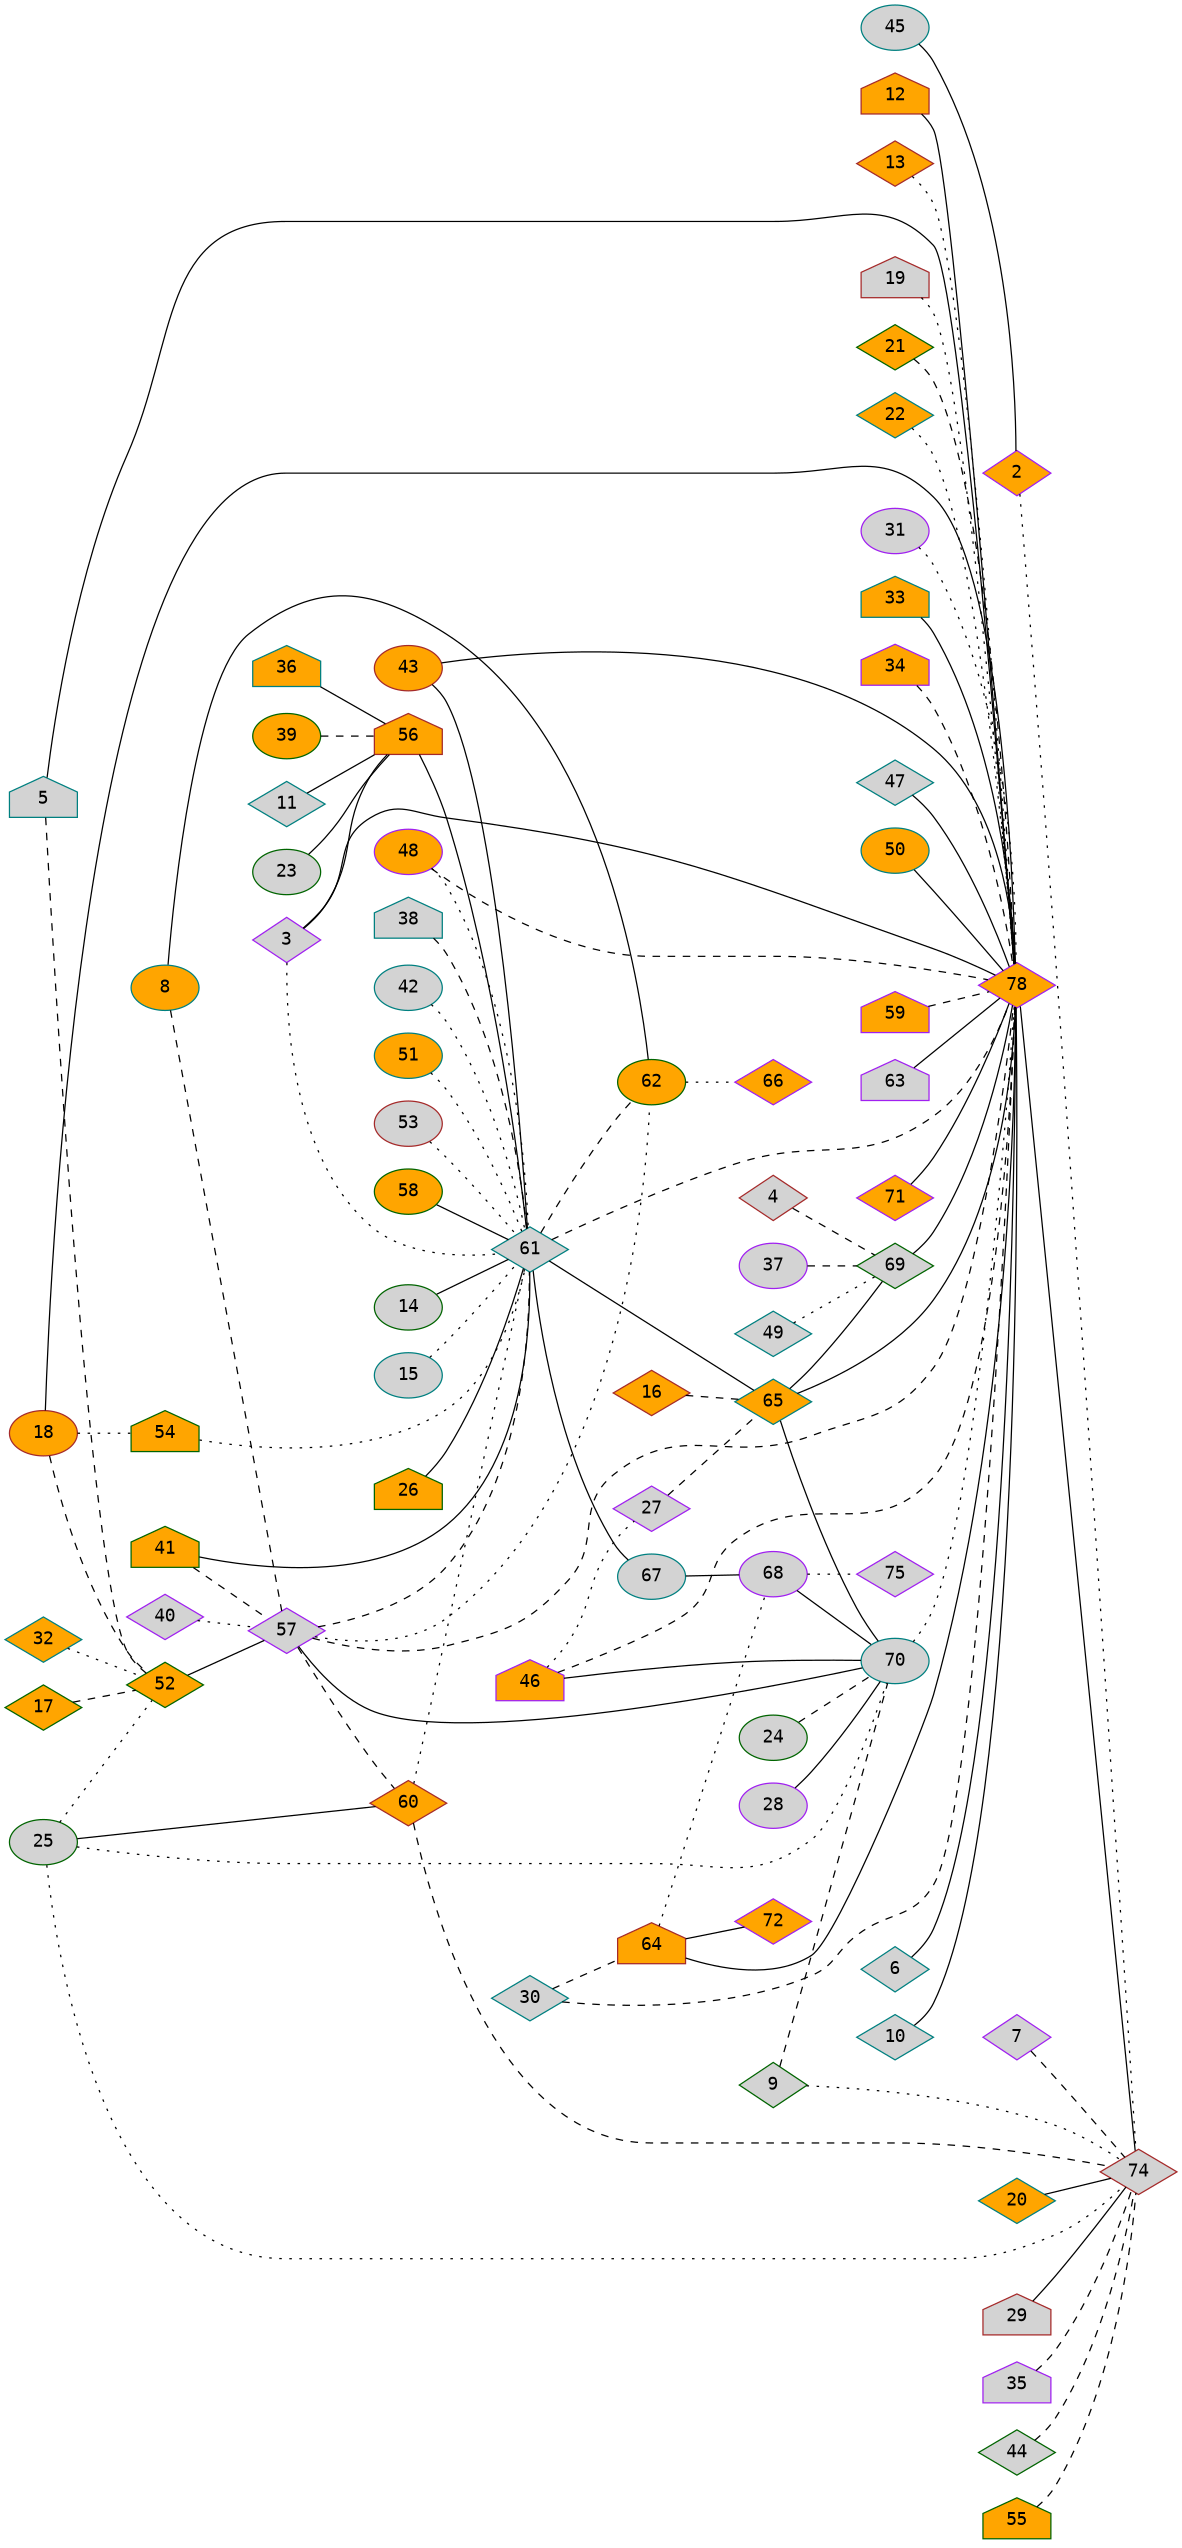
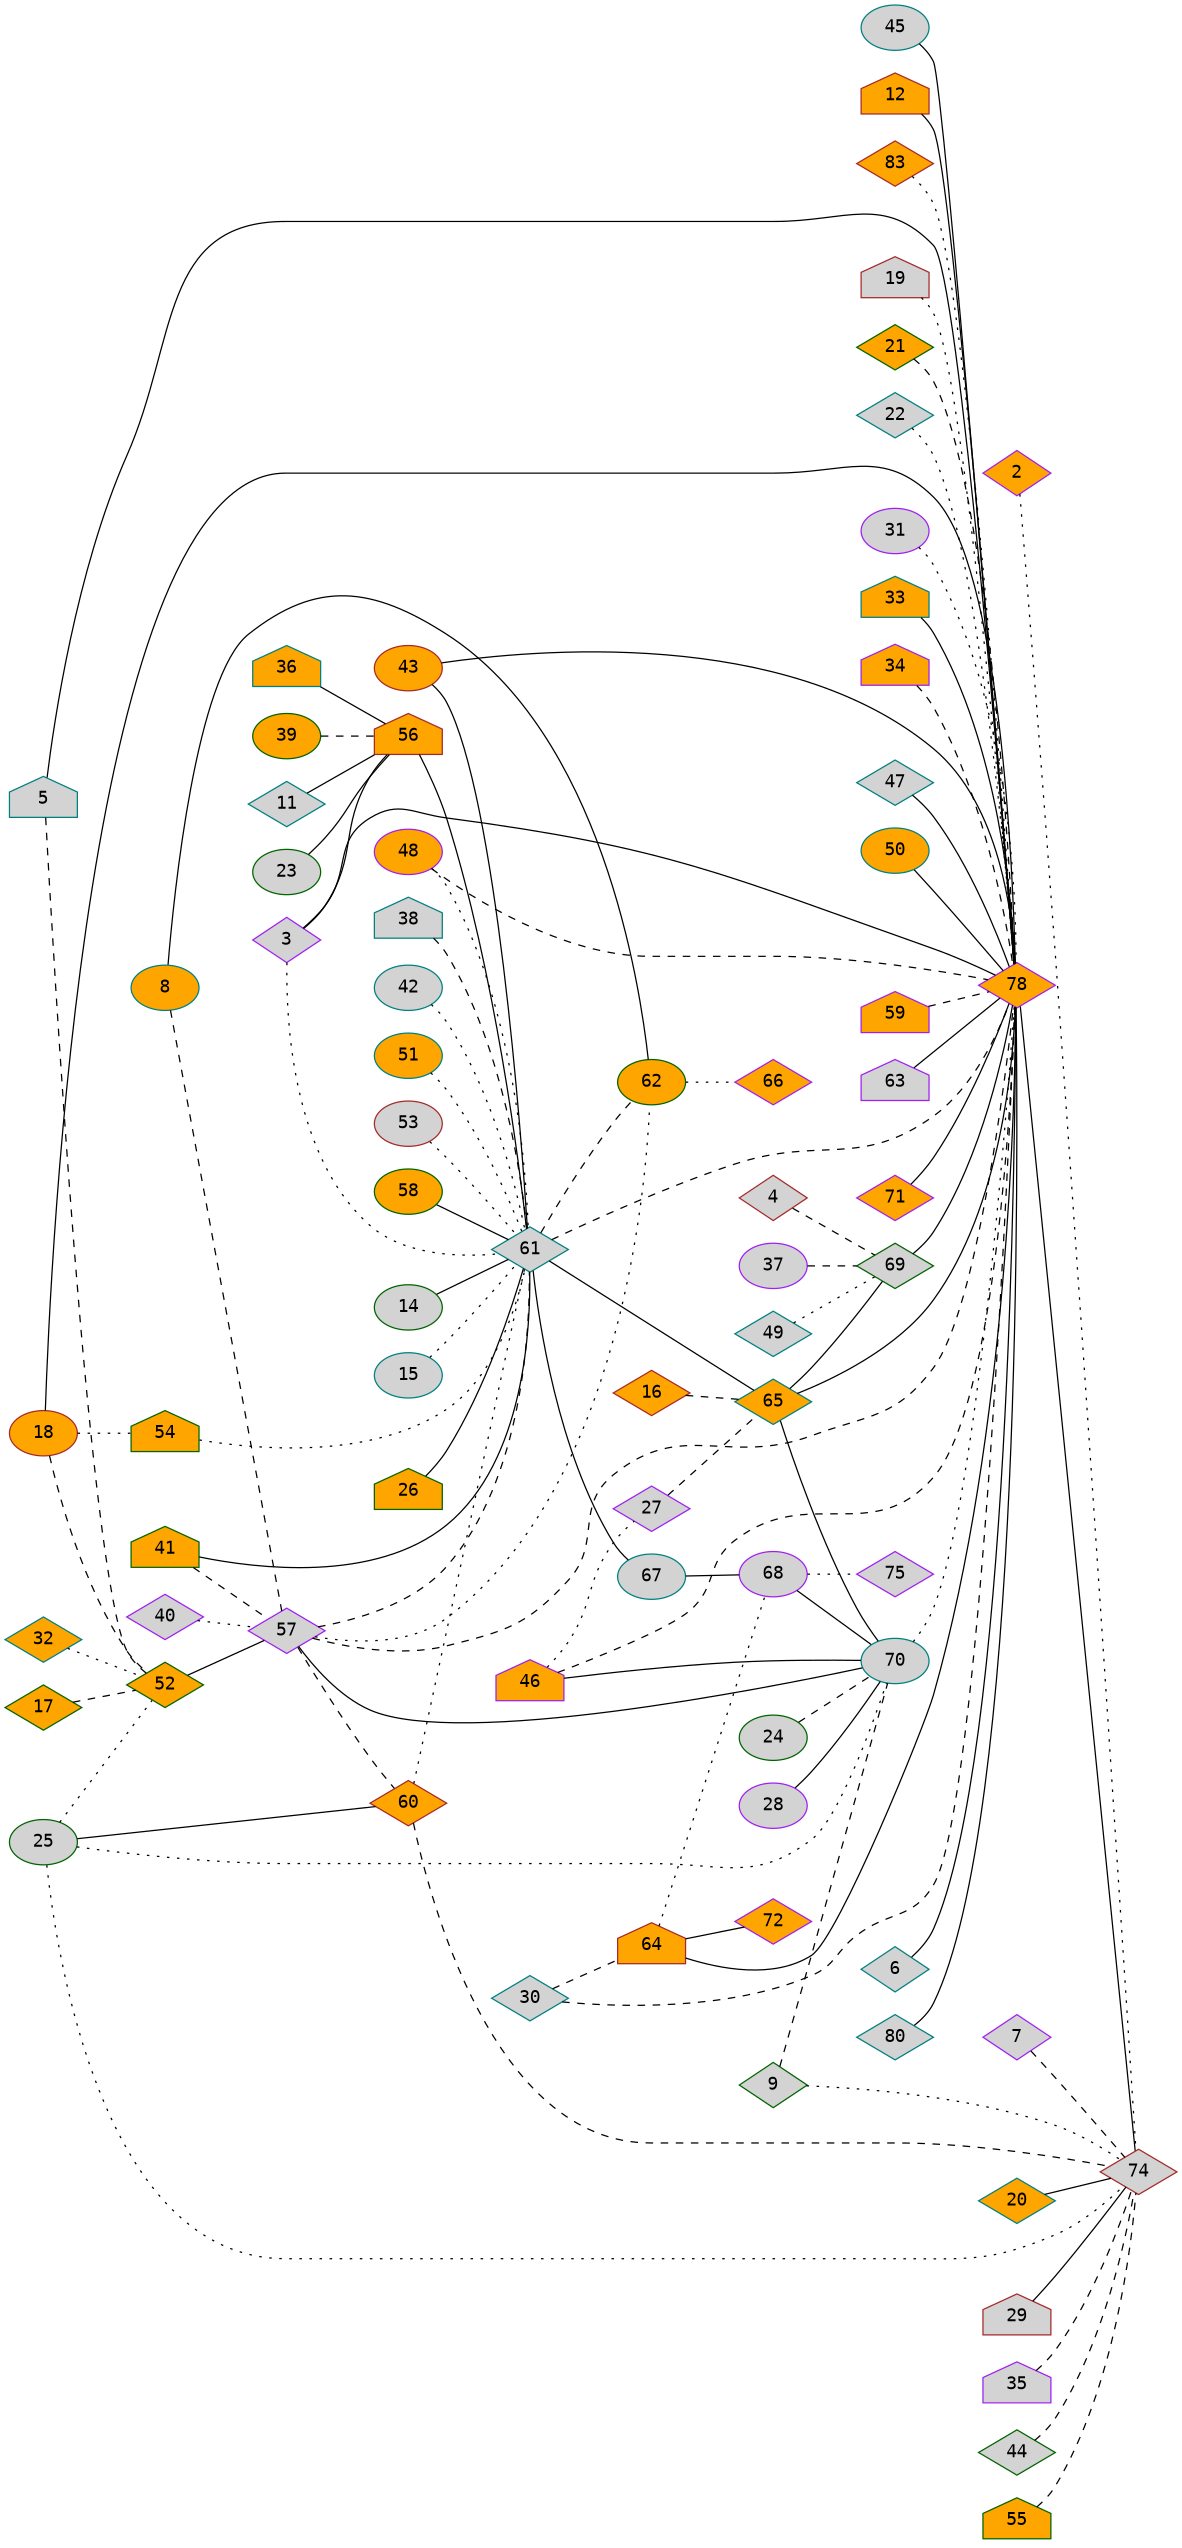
  graph {
    fontname="DejaVu Sans Mono"
    rankdir=LR
    node [color=teal fillcolor=lightgrey fontname="DejaVu Sans Mono" shape=diamond style=filled]
    edge [fontname="DejaVu Sans Mono" style=solid weight=1.0]
    74 [color=brown]
    2 [color=purple fillcolor=orange]
    3 [color=purple]
    56 [color=brown fillcolor=orange shape=house]
    n5 [color=purple fillcolor=orange label=78]
    61
    54 [color=darkgreen fillcolor=orange shape=house]
    4 [color=brown]
    69 [color=darkgreen]
    5 [shape=house]
    52 [color=darkgreen fillcolor=orange]
    57 [color=purple]
    6
    7 [color=purple]
    8 [fillcolor=orange shape=ellipse]
    62 [color=darkgreen fillcolor=orange shape=ellipse]
    70 [shape=ellipse]
    60 [color=brown fillcolor=orange]
    66 [color=purple fillcolor=orange]
    9 [color=darkgreen]
-   10
+   10 [label=80]
    11
    12 [color=brown fillcolor=orange shape=house]
-   13 [color=brown fillcolor=orange]
+   13 [color=brown fillcolor=orange label=83]
    14 [color=darkgreen shape=ellipse]
    65 [fillcolor=orange]
    67 [shape=ellipse]
    15 [shape=ellipse]
    16 [color=brown fillcolor=orange]
    17 [color=darkgreen fillcolor=orange]
    18 [color=brown fillcolor=orange shape=ellipse]
    19 [color=brown shape=house]
    20 [fillcolor=orange]
    21 [color=darkgreen fillcolor=orange]
-   22 [fillcolor=orange]
+   22
    23 [color=darkgreen shape=ellipse]
    24 [color=darkgreen shape=ellipse]
    25 [color=darkgreen shape=ellipse]
    26 [color=darkgreen fillcolor=orange shape=house]
    27 [color=purple]
    28 [color=purple shape=ellipse]
    29 [color=brown shape=house]
    30
    64 [color=brown fillcolor=orange shape=house]
    68 [color=purple shape=ellipse]
    72 [color=purple fillcolor=orange]
    31 [color=purple shape=ellipse]
    32 [fillcolor=orange]
    33 [fillcolor=orange shape=house]
    34 [color=purple fillcolor=orange shape=house]
    35 [color=purple shape=house]
    36 [fillcolor=orange shape=house]
    37 [color=purple shape=ellipse]
    38 [shape=house]
    39 [color=darkgreen fillcolor=orange shape=ellipse]
    40 [color=purple]
    41 [color=darkgreen fillcolor=orange shape=house]
    42 [shape=ellipse]
    43 [color=brown fillcolor=orange shape=ellipse]
    44 [color=darkgreen]
    45 [shape=ellipse]
    46 [color=purple fillcolor=orange shape=house]
    47
    48 [color=purple fillcolor=orange shape=ellipse]
    49
    50 [fillcolor=orange shape=ellipse]
    51 [fillcolor=orange shape=ellipse]
    53 [color=brown shape=ellipse]
    55 [color=darkgreen fillcolor=orange shape=house]
    58 [color=darkgreen fillcolor=orange shape=ellipse]
    59 [color=purple fillcolor=orange shape=house]
    63 [color=purple shape=house]
    75 [color=purple]
    71 [color=purple fillcolor=orange]
    2 -- 74 [style=dotted]
    3 -- 56
    3 -- n5
    3 -- 61 [style=dotted]
    56 -- 61
    n5 -- 74 [weight=2.0]
    61 -- n5 [style=dashed weight=2.0]
    61 -- 62 [style=dashed]
    61 -- 65 [weight=2.0]
    61 -- 67
    54 -- 61 [style=dotted]
    4 -- 69 [style=dashed]
    69 -- n5
    5 -- n5
    5 -- 52 [style=dashed]
    52 -- 57
    57 -- n5 [style=dashed]
    57 -- 61 [style=dashed weight=2.0]
    57 -- 62 [style=dotted]
    57 -- 70
    57 -- 60 [style=dashed]
    6 -- n5
    7 -- 74 [style=dashed]
    8 -- 57 [style=dashed]
    8 -- 62
    62 -- 66 [style=dotted]
    70 -- n5 [style=dotted]
    60 -- 74 [style=dashed]
    60 -- 61 [style=dotted]
    9 -- 74 [style=dotted]
    9 -- 70 [style=dashed]
    10 -- n5
    11 -- 56
    12 -- n5
    13 -- n5 [style=dotted]
    14 -- 61
    65 -- n5
    65 -- 69
    65 -- 70
    67 -- 68
    15 -- 61 [style=dotted]
    16 -- 65 [style=dashed]
    17 -- 52 [style=dashed]
    18 -- n5
    18 -- 54 [style=dotted]
    18 -- 52 [style=dashed]
    19 -- n5 [style=dotted]
    20 -- 74
    21 -- n5 [style=dashed]
    22 -- n5 [style=dotted]
    23 -- 56
    24 -- 70 [style=dashed]
    25 -- 74 [style=dotted]
    25 -- 52 [style=dotted]
    25 -- 70 [style=dotted]
    25 -- 60
    26 -- 61
    27 -- 65 [style=dashed]
    28 -- 70
    29 -- 74
    30 -- n5 [style=dashed]
    30 -- 64 [style=dashed]
    64 -- n5
    64 -- 68 [style=dotted]
    64 -- 72
    68 -- 70 [weight=2.0]
    68 -- 75 [style=dotted]
    31 -- n5 [style=dotted]
    32 -- 52 [style=dotted]
    33 -- n5
    34 -- n5 [style=dashed]
    35 -- 74 [style=dashed]
    36 -- 56
    37 -- 69 [style=dashed]
    38 -- 61 [style=dashed]
    39 -- 56 [style=dashed]
    40 -- 57 [style=dotted]
    41 -- 61
    41 -- 57 [style=dashed]
    42 -- 61 [style=dotted]
    43 -- n5
    43 -- 61
    44 -- 74 [style=dashed]
-   45 -- 2
+   45 -- n5
    46 -- n5 [style=dashed]
    46 -- 70
    46 -- 27 [style=dotted]
    47 -- n5
    48 -- n5 [style=dashed]
    48 -- 61 [style=dotted]
    49 -- 69 [style=dotted]
    50 -- n5
    51 -- 61 [style=dotted]
    53 -- 61 [style=dotted]
    55 -- 74 [style=dashed]
    58 -- 61
    59 -- n5 [style=dashed]
    63 -- n5
    71 -- n5
  }
